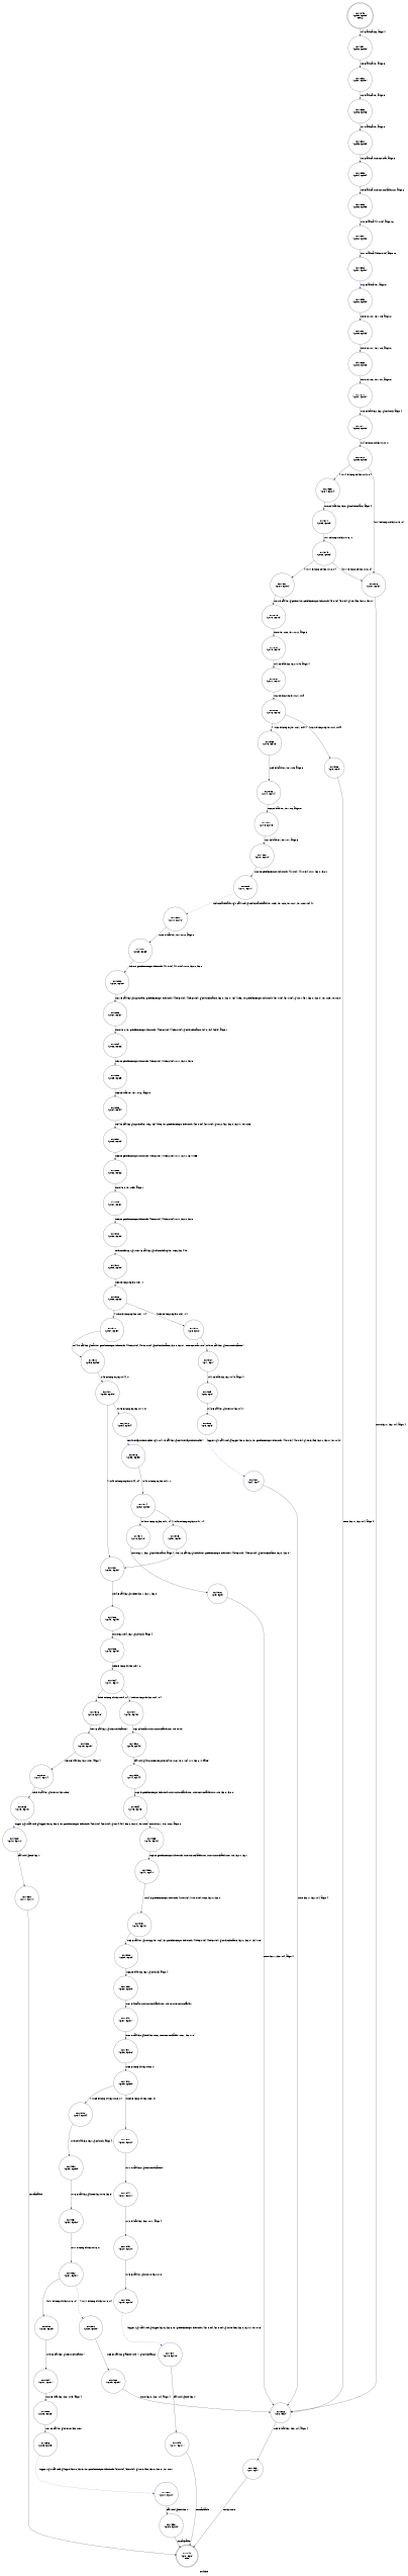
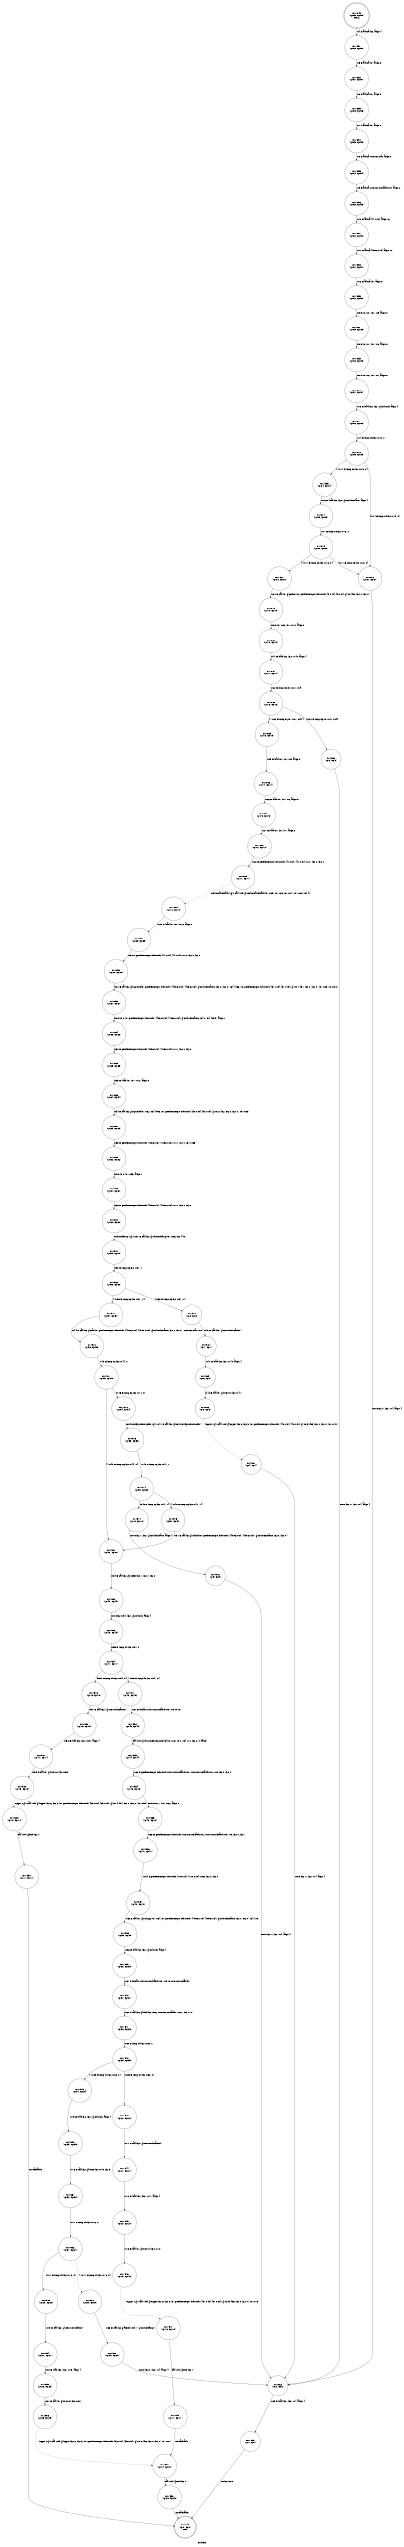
  digraph {
    label=ctrl_init
    node [shape=circle]
    n1 [label="N17848\n(rp:0, ep:0)\nexit" shape=doublecircle]
    n2 [label="N17849\n(rp:99, ep:99)\nentry" shape=doublecircle]
    n3 [label="N17851\n(rp:98, ep:98)"]
    n4 [label="N17852\n(rp:97, ep:97)"]
    n5 [label="N17853\n(rp:96, ep:96)"]
    n6 [label="N17854\n(rp:95, ep:95)"]
    n7 [label="N17855\n(rp:94, ep:94)"]
    n8 [label="N17856\n(rp:93, ep:93)"]
    n9 [label="N17857\n(rp:92, ep:92)"]
    n10 [label="N17858\n(rp:91, ep:91)"]
    n11 [label="N17859\n(rp:90, ep:90)"]
    n12 [label="N17861\n(rp:89, ep:89)"]
    n13 [label="N17863\n(rp:88, ep:88)"]
    n14 [label="N17870\n(rp:87, ep:87)"]
    n15 [label="N17871\n(rp:86, ep:86)"]
    n16 [label="N17872\n(rp:85, ep:85)"]
    n17 [label="N17965\n(rp:84, ep:84)"]
    n18 [label="N17876\n(rp:81, ep:81)"]
    n19 [label="N17874\n(rp:83, ep:83)"]
    n20 [label="N17962\n(rp:2, ep:2)"]
    n21 [label="N17875\n(rp:82, ep:82)"]
    n22 [label="N17963\n(rp:1, ep:1)"]
    n23 [label="N17967\n(rp:80, ep:80)"]
    n24 [label="N17879\n(rp:79, ep:79)"]
    n25 [label="N17880\n(rp:78, ep:78)"]
    n26 [label="N17881\n(rp:77, ep:77)"]
    n27 [label="N17882\n(rp:76, ep:76)"]
    n28 [label="N17968\n(rp:3, ep:3)"]
    n29 [label="N17969\n(rp:75, ep:75)"]
    n30 [label="N17886\n(rp:74, ep:74)"]
    n31 [label="N17887\n(rp:73, ep:73)"]
    n32 [label="N17888\n(rp:72, ep:72)"]
    n33 [label="N17889\n(rp:71, ep:71)"]
    n34 [label="N17890\n(rp:70, ep:70)"]
    n35 [label="N17891\n(rp:69, ep:69)"]
    n36 [label="N17892\n(rp:68, ep:68)"]
    n37 [label="N17893\n(rp:67, ep:67)"]
    n38 [label="N17894\n(rp:66, ep:66)"]
    n39 [label="N17895\n(rp:65, ep:65)"]
    n40 [label="N17896\n(rp:64, ep:54)"]
    n41 [label="N17897\n(rp:63, ep:63)"]
    n42 [label="N17898\n(rp:62, ep:62)"]
    n43 [label="N17899\n(rp:61, ep:61)"]
    n44 [label="N17900\n(rp:60, ep:60)"]
    n45 [label="N17901\n(rp:59, ep:59)"]
    n46 [label="N17902\n(rp:58, ep:58)"]
    n47 [label="N17970\n(rp:8, ep:8)"]
    n48 [label="N17971\n(rp:57, ep:57)"]
    n49 [label="N17904\n(rp:7, ep:7)"]
    n50 [label="N17910\n(rp:56, ep:56)"]
    n51 [label="N17905\n(rp:6, ep:6)"]
    n52 [label="N17911\n(rp:55, ep:55)"]
    n53 [label="N17906\n(rp:5, ep:5)"]
    n54 [label="N17907\n(rp:4, ep:4)"]
    n55 [label="N17972\n(rp:54, ep:54)"]
    n56 [label="N17921\n(rp:50, ep:50)"]
    n57 [label="N17913\n(rp:53, ep:53)"]
    n58 [label="N17922\n(rp:49, ep:49)"]
    n59 [label="N17914\n(rp:52, ep:52)"]
    n60 [label="N17923\n(rp:48, ep:48)"]
    n61 [label="N17974\n(rp:10, ep:10)"]
    n62 [label="N17975\n(rp:51, ep:51)"]
    n63 [label="N17916\n(rp:9, ep:9)"]
    n64 [label="N17924\n(rp:47, ep:47)"]
    n65 [label="N17976\n(rp:16, ep:16)"]
    n66 [label="N17977\n(rp:46, ep:46)"]
    n67 [label="N17926\n(rp:15, ep:15)"]
    n68 [label="N17932\n(rp:45, ep:45)"]
    n69 [label="N17927\n(rp:14, ep:14)"]
    n70 [label="N17933\n(rp:44, ep:44)"]
    n71 [label="N17928\n(rp:13, ep:13)"]
    n72 [label="N17929\n(rp:12, ep:12)"]
    n73 [label="N17930\n(rp:11, ep:11)"]
    n74 [label="N17934\n(rp:43, ep:43)"]
    n75 [label="N17935\n(rp:42, ep:42)"]
    n76 [label="N17936\n(rp:41, ep:41)"]
    n77 [label="N17937\n(rp:40, ep:40)"]
    n78 [label="N17938\n(rp:39, ep:39)"]
    n79 [label="N17939\n(rp:38, ep:38)"]
    n80 [label="N17940\n(rp:37, ep:37)"]
    n81 [label="N17941\n(rp:36, ep:36)"]
    n82 [label="N17942\n(rp:35, ep:35)"]
    n83 [label="N17978\n(rp:22, ep:22)"]
    n84 [label="N17979\n(rp:34, ep:34)"]
    n85 [label="N17944\n(rp:21, ep:21)"]
    n86 [label="N17950\n(rp:33, ep:33)"]
    n87 [label="N17945\n(rp:20, ep:20)"]
    n88 [label="N17951\n(rp:32, ep:32)"]
    n89 [label="N17946\n(rp:19, ep:19)"]
    n90 [label="N17947\n(rp:18, ep:18)"]
    n91 [label="N17948\n(rp:17, ep:17)"]
    n92 [label="N17952\n(rp:31, ep:31)"]
    n93 [label="N17980\n(rp:28, ep:28)"]
    n94 [label="N17981\n(rp:30, ep:30)"]
    n95 [label="N17954\n(rp:27, ep:27)"]
    n96 [label="N17960\n(rp:29, ep:29)"]
    n97 [label="N17955\n(rp:26, ep:26)"]
    n98 [label="N17956\n(rp:25, ep:25)"]
    n99 [label="N17957\n(rp:24, ep:24)"]
    n100 [label="N17958\n(rp:23, ep:23)"]
    n2 -> n3 [label="%4 = alloca i32, align 4"]
    n3 -> n4 [label="%5 = alloca i8*, align 8"]
    n4 -> n5 [label="%6 = alloca i8*, align 8"]
    n5 -> n6 [label="%7 = alloca i8*, align 8"]
    n6 -> n7 [label="%8 = alloca %struct.stat, align 8"]
    n7 -> n8 [label="%9 = alloca %struct.sockaddr_un, align 2"]
    n8 -> n9 [label="%10 = alloca [41 x i8], align 16"]
    n9 -> n10 [label="%11 = alloca [4096 x i8], align 16"]
    n10 -> n11 [color=blue label="%12 = alloca i8*, align 8"]
    n11 -> n12 [label="store i8* %0, i8** %5, align 8"]
    n12 -> n13 [label="store i8* %1, i8** %6, align 8"]
    n13 -> n14 [label="store i8* %2, i8** %7, align 8"]
    n14 -> n15 [label="%13 = load i32, i32* @ctrlsock, align 4"]
    n15 -> n16 [label="%14 = icmp ne i32 %13, 0"]
    n16 -> n17 [label="[!(%14 = icmp ne i32 %13, 0)]"]
    n16 -> n18 [label="[%14 = icmp ne i32 %13, 0]"]
    n17 -> n19 [label="%16 = load i32, i32* @_ctrl_is_slave, align 4"]
    n18 -> n20 [label="store i32 0, i32* %4, align 4"]
    n19 -> n21 [label="%17 = icmp ne i32 %16, 0"]
    n20 -> n22 [label="%85 = load i32, i32* %4, align 4"]
    n21 -> n18 [label="[%17 = icmp ne i32 %16, 0]"]
    n21 -> n23 [label="[!(%17 = icmp ne i32 %16, 0)]"]
    n22 -> n1 [label="ret i32 %85"]
    n23 -> n24 [label="%20 = call i8* @getenv(i8* getelementptr inbounds ([5 x i8], [5 x i8]* @.str.450, i32 0, i32 0))"]
    n24 -> n25 [label="store i8* %20, i8** %12, align 8"]
    n25 -> n26 [label="%41 = load i32, i32* %40, align 4"]
    n26 -> n27 [label="%22 = icmp eq i8* %21, null"]
    n27 -> n28 [label="[%22 = icmp eq i8* %21, null]"]
    n27 -> n29 [label="[!(%22 = icmp eq i8* %21, null)]"]
    n28 -> n20 [label="store i32 -1, i32* %4, align 4"]
    n29 -> n30 [label="%25 = load i8*, i8** %5, align 8"]
    n30 -> n31 [label="%26 = load i8*, i8** %6, align 8"]
    n31 -> n32 [label="%27 = load i8*, i8** %7, align 8"]
    n32 -> n33 [label="%28 = getelementptr inbounds [41 x i8], [41 x i8]* %10, i32 0, i32 0"]
    n33 -> n34 [color=blue label="_ctrl_create_hash --@-- call void @_ctrl_create_hash(i8* %25, i8* %26, i8* %27, i8* %28, i64 41)" style=dashed]
    n34 -> n35 [label="%29 = load i8*, i8** %12, align 8"]
    n35 -> n36 [label="%30 = getelementptr inbounds [41 x i8], [41 x i8]* %10, i32 0, i32 0"]
    n36 -> n37 [label="%31 = call i32 @snprintf(i8* getelementptr inbounds ([4096 x i8], [4096 x i8]* @ctrlsock_name, i32 0, i32 0), i64 4096, i8* getelementptr inbounds ([37 x i8], [37 x i8]* @.str.1.451, i32 0, i32 0), i8* %29, i8* %30)"]
    n37 -> n38 [label="store i8 0, i8* getelementptr inbounds ([4096 x i8], [4096 x i8]* @ctrlsock_name, i64 0, i64 4095), align 1"]
    n38 -> n39 [label="%32 = getelementptr inbounds [4096 x i8], [4096 x i8]* %11, i32 0, i32 0"]
    n39 -> n40 [label="%33 = load i8*, i8** %12, align 8"]
    n40 -> n41 [label="%34 = call i32 @snprintf(i8* %32, i64 4096, i8* getelementptr inbounds ([30 x i8], [30 x i8]* @.str.2.452, i32 0, i32 0), i8* %33)"]
-   n41 -> n42 [label="%35 = getelementptr inbounds [4096 x i8], [4096 x i8]* %11, i64 0, i64 4095"]
+   n41 -> n42 [label="%35 = getelementptr inbounds [4096 x i8], [4096 x i8]* %11, i64 0, i64 4095" color=blue]
    n42 -> n43 [label="store i8 0, i8* %35, align 1"]
    n43 -> n44 [label="%36 = getelementptr inbounds [4096 x i8], [4096 x i8]* %11, i32 0, i32 0"]
    n44 -> n45 [color=blue label="utils_mkdir_p --@-- %37 = call i32 @utils_mkdir_p(i8* %36, i32 448)" style=dashed]
    n45 -> n46 [label="%38 = icmp eq i32 %37, -1"]
    n46 -> n47 [label="[%38 = icmp eq i32 %37, -1]"]
    n46 -> n48 [label="[!(%38 = icmp eq i32 %37, -1)]"]
    n47 -> n49 [label="%40 = call i32* @__errno_location()"]
    n48 -> n50 [label="%44 = call i32 @stat(i8* getelementptr inbounds ([4096 x i8], [4096 x i8]* @ctrlsock_name, i32 0, i32 0), %struct.stat* %8)"]
    n49 -> n51 [label="%41 = load i32, i32* %40, align 4"]
    n50 -> n52 [label="%45 = icmp eq i32 %44, 0"]
    n51 -> n53 [label="%42 = call i8* @strerror(i32 %41)"]
    n52 -> n55 [label="[%45 = icmp eq i32 %44, 0]"]
    n52 -> n56 [label="[!(%45 = icmp eq i32 %44, 0)]"]
    n53 -> n54 [color=blue label="logger --@-- call void @logger(i32 6, i32 3, i8* getelementptr inbounds ([40 x i8], [40 x i8]* @.str.3.453, i32 0, i32 0), i8* %42)" style=dashed]
    n54 -> n20 [label="store i32 -1, i32* %4, align 4"]
    n55 -> n57 [color=blue label="_ctrl_verify_unix_socket --@-- %47 = call i32 @_ctrl_verify_unix_socket()" style=dashed]
    n56 -> n58 [label="%54 = call i32 @socket(i32 1, i32 1, i32 0)"]
    n57 -> n59 [label="%48 = icmp eq i32 %47, 1"]
    n58 -> n60 [label="store i32 %54, i32* @ctrlsock, align 4"]
    n59 -> n61 [label="[%48 = icmp eq i32 %47, 1]"]
    n59 -> n62 [label="[!(%48 = icmp eq i32 %47, 1)]"]
    n60 -> n64 [label="%55 = icmp slt i32 %54, 0"]
    n61 -> n63 [label="store i32 1, i32* @_ctrl_is_slave, align 4"]
    n62 -> n56 [label="%51 = call i32 @unlink(i8* getelementptr inbounds ([4096 x i8], [4096 x i8]* @ctrlsock_name, i32 0, i32 0))"]
    n63 -> n20 [label="store i32 1, i32* %4, align 4"]
    n64 -> n65 [label="[%55 = icmp slt i32 %54, 0]"]
    n64 -> n66 [label="[!(%55 = icmp slt i32 %54, 0)]"]
    n65 -> n67 [label="%57 = call i32* @__errno_location()"]
    n66 -> n68 [label="%61 = bitcast %struct.sockaddr_un* %9 to i8*"]
    n67 -> n69 [label="%58 = load i32, i32* %57, align 4"]
    n68 -> n70 [label="call void @llvm.memset.p0i8.i64(i8* %61, i8 0, i64 110, i32 2, i1 false)"]
    n69 -> n71 [label="%59 = call i8* @strerror(i32 %58)"]
    n70 -> n74 [label="%62 = getelementptr inbounds %struct.sockaddr_un, %struct.sockaddr_un* %9, i32 0, i32 0"]
    n71 -> n72 [color=blue label="logger --@-- call void @logger(i32 6, i32 3, i8* getelementptr inbounds ([33 x i8], [33 x i8]* @.str.4.454, i32 0, i32 0), i8* %59)" style=dashed]
    n72 -> n73 [label="call void @exit(i32 1)"]
    n73 -> n1 [label=unreachable]
    n74 -> n75 [label="store i16 1, i16* %62, align 2"]
    n75 -> n76 [label="%63 = getelementptr inbounds %struct.sockaddr_un, %struct.sockaddr_un* %9, i32 0, i32 1"]
    n76 -> n77 [label="%64 = getelementptr inbounds [108 x i8], [108 x i8]* %63, i32 0, i32 0"]
    n77 -> n78 [label="%65 = call i8* @strncpy(i8* %64, i8* getelementptr inbounds ([4096 x i8], [4096 x i8]* @ctrlsock_name, i32 0, i32 0), i64 108)"]
    n78 -> n79 [label="%66 = load i32, i32* @ctrlsock, align 4"]
    n79 -> n80 [label="%67 = bitcast %struct.sockaddr_un* %9 to %struct.sockaddr*"]
    n80 -> n81 [label="%68 = call i32 @bind(i32 %66, %struct.sockaddr* %67, i32 110)"]
    n81 -> n82 [label="%69 = icmp slt i32 %68, 0"]
    n82 -> n83 [label="[%69 = icmp slt i32 %68, 0]"]
    n82 -> n84 [label="[!(%69 = icmp slt i32 %68, 0)]"]
    n83 -> n85 [label="%71 = call i32* @__errno_location()"]
    n84 -> n86 [label="%75 = load i32, i32* @ctrlsock, align 4"]
    n85 -> n87 [label="%72 = load i32, i32* %71, align 4"]
    n86 -> n88 [label="%76 = call i32 @listen(i32 %75, i32 5)"]
    n87 -> n89 [label="%73 = call i8* @strerror(i32 %72)"]
    n88 -> n92 [label="%77 = icmp slt i32 %76, 0"]
    n89 -> n90 [color=blue label="logger --@-- call void @logger(i32 6, i32 3, i8* getelementptr inbounds ([31 x i8], [31 x i8]* @.str.5.455, i32 0, i32 0), i8* %73)" style=dashed]
    n90 -> n91 [label="call void @exit(i32 1)"]
-   n91 -> n1 [label=unreachable]
+   n91 -> n99 [label=unreachable]
    n92 -> n93 [label="[%77 = icmp slt i32 %76, 0]"]
    n92 -> n94 [label="[!(%77 = icmp slt i32 %76, 0)]" style=dashed]
    n93 -> n95 [label="%79 = call i32* @__errno_location()"]
    n94 -> n96 [label="%83 = call i32 @atexit(void ()* @ctrl_cleanup)"]
    n95 -> n97 [label="%80 = load i32, i32* %79, align 4"]
    n96 -> n20 [label="store i32 0, i32* %4, align 4"]
    n97 -> n98 [label="%81 = call i8* @strerror(i32 %80)"]
    n98 -> n99 [color=blue label="logger --@-- call void @logger(i32 6, i32 3, i8* getelementptr inbounds ([33 x i8], [33 x i8]* @.str.6.456, i32 0, i32 0), i8* %81)" style=dashed]
    n99 -> n100 [label="call void @exit(i32 1)"]
    n100 -> n1 [label=unreachable]
  }
